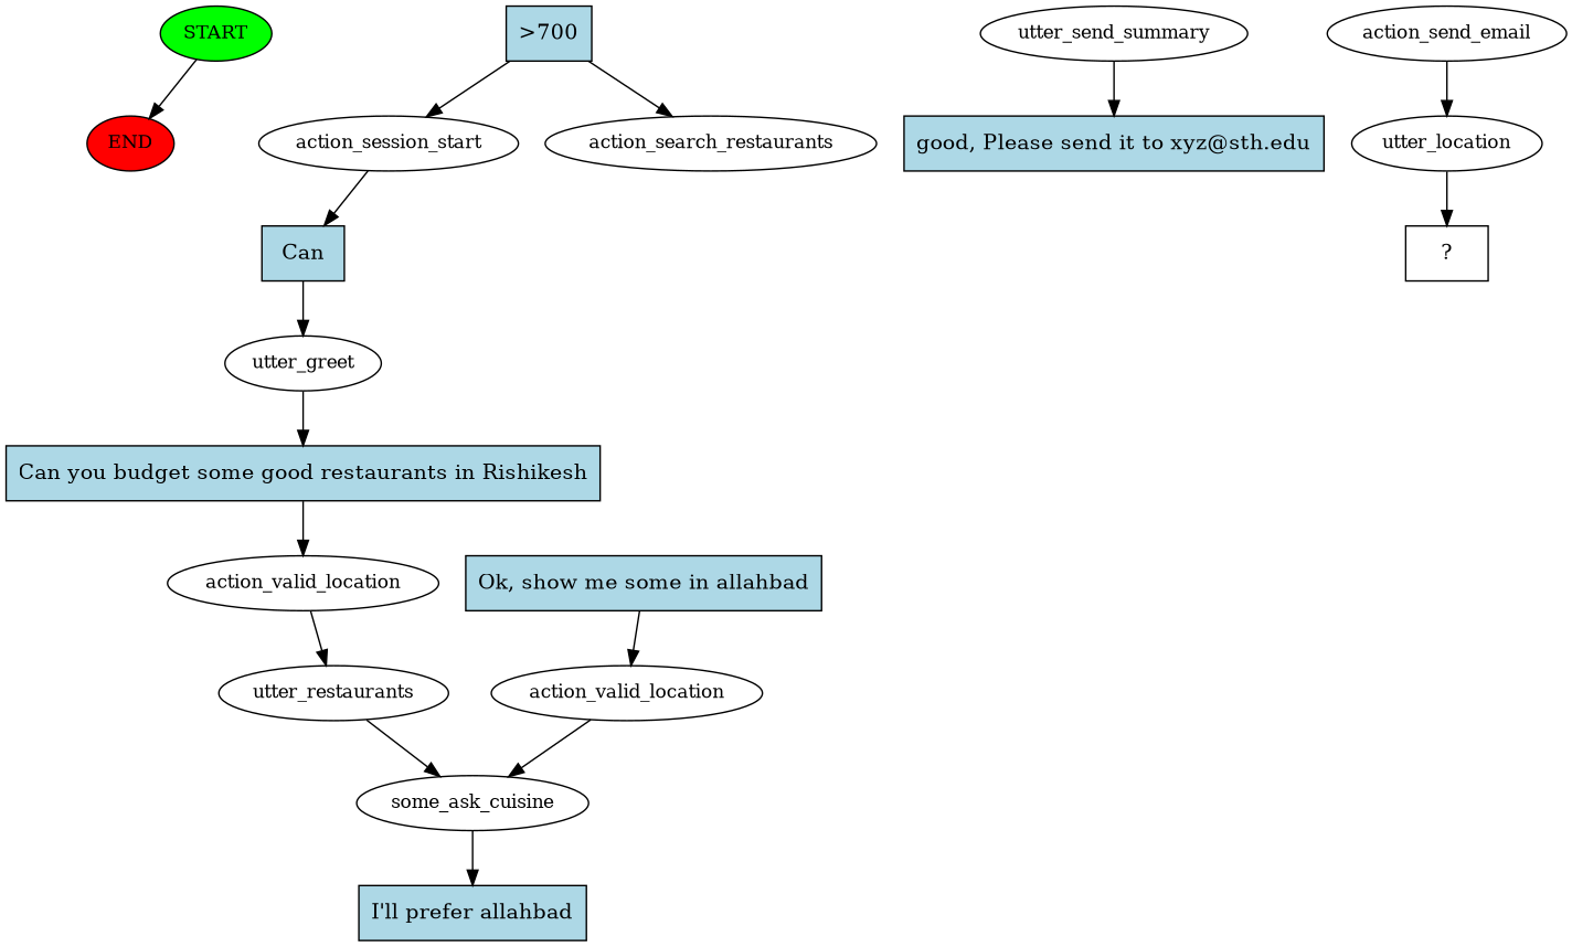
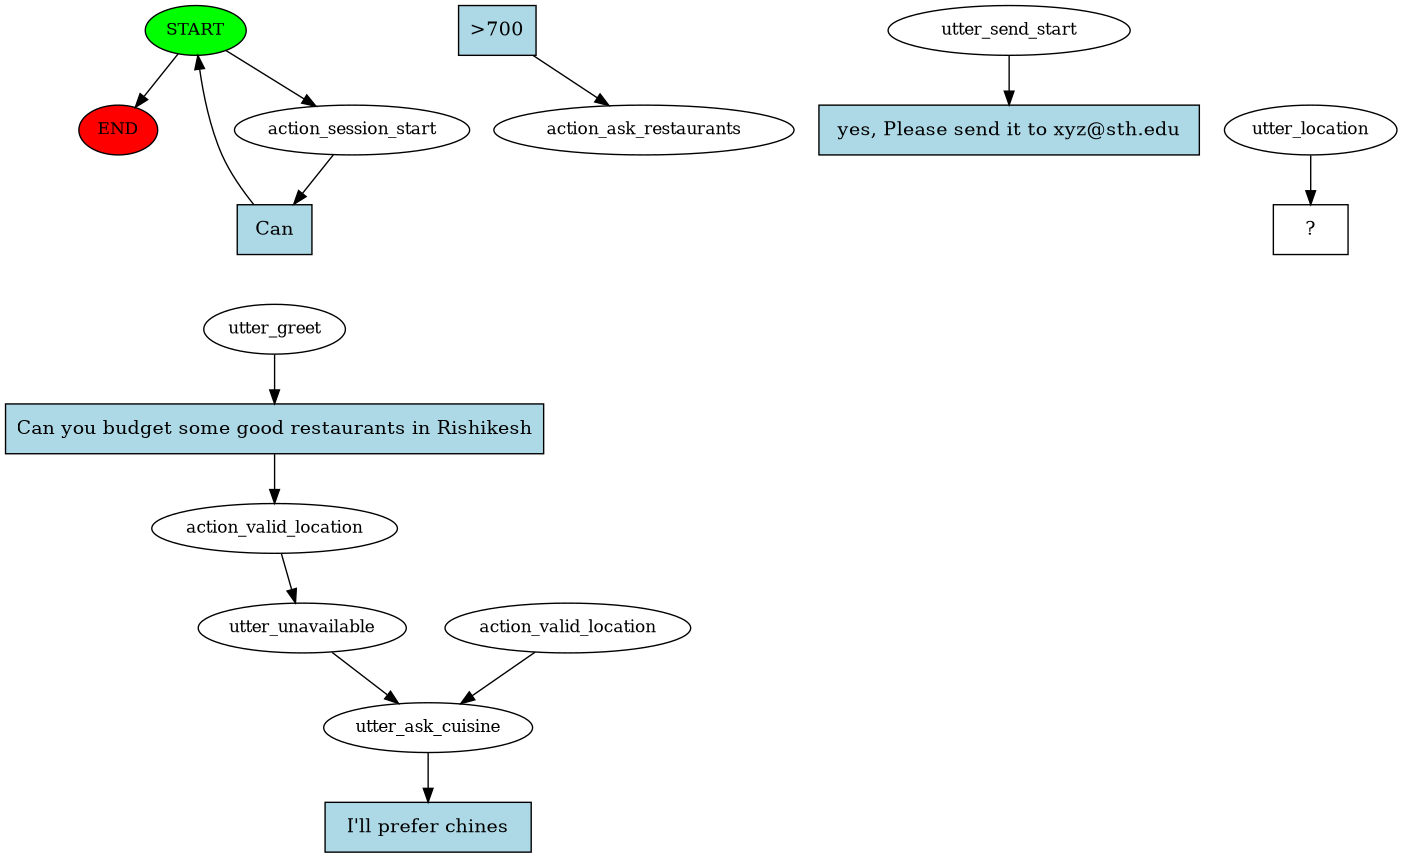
  digraph {
    node [fontsize=12]
    n1 [fillcolor=green label=START style=filled]
    n2 [fillcolor=red label=END style=filled]
    n3 [label=action_session_start]
    n4 [fillcolor=lightblue label=Can shape=rect style=filled fontsize=""]
    n5 [label=utter_greet]
    n6 [fillcolor=lightblue label="Can you budget some good restaurants in Rishikesh" shape=rect style=filled fontsize=""]
    n7 [label=action_valid_location]
-   n8 [label=utter_restaurants]
-   n9 [label=some_ask_cuisine]
-   n10 [fillcolor=lightblue label="Ok, show me some in allahbad" shape=rect style=filled fontsize=""]
+   n8 [label=utter_unavailable]
+   n9 [label=utter_ask_cuisine]
    n11 [label=action_valid_location]
-   n12 [fillcolor=lightblue label="I'll prefer allahbad" shape=rect style=filled fontsize=""]
+   n12 [fillcolor=lightblue label="I'll prefer chines" shape=rect style=filled fontsize=""]
    n13 [fillcolor=lightblue label=">700" shape=rect style=filled fontsize=""]
-   n14 [label=action_search_restaurants]
-   n15 [label=utter_send_summary]
-   n16 [fillcolor=lightblue label="good, Please send it to xyz@sth.edu" shape=rect style=filled fontsize=""]
-   n17 [label=action_send_email]
+   n14 [label=action_ask_restaurants]
+   n15 [label=utter_send_start]
+   n16 [fillcolor=lightblue label="yes, Please send it to xyz@sth.edu" shape=rect style=filled fontsize=""]
    n18 [label=utter_location]
    n19 [label="  ?  " shape=rect fontsize=""]
    n1 -> n2
-   n13 -> n3
+   n1 -> n3
    n3 -> n4
-   n4 -> n5
+   n4 -> n1
    n5 -> n6
    n6 -> n7
    n7 -> n8
    n8 -> n9
    n9 -> n12
-   n10 -> n11
    n11 -> n9
    n13 -> n14
    n15 -> n16
-   n17 -> n18
    n18 -> n19
  }
